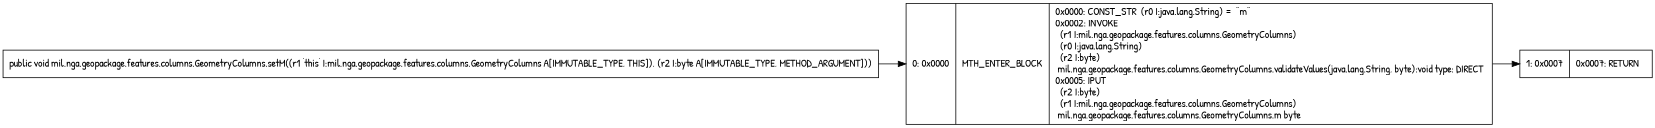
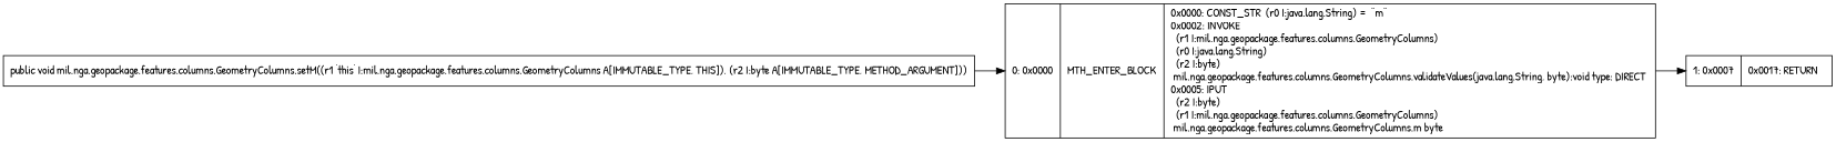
  digraph {
    rankdir=LR
    fontname="Patrick Hand"
    node [shape=record fontname="Patrick Hand"]
    edge [fontname="Patrick Hand"]
    n1 [label="{0\:\ 0x0000|MTH_ENTER_BLOCK\l|0x0000: CONST_STR  (r0 I:java.lang.String) =  \"m\" \l0x0002: INVOKE  \l  (r1 I:mil.nga.geopackage.features.columns.GeometryColumns)\l  (r0 I:java.lang.String)\l  (r2 I:byte)\l mil.nga.geopackage.features.columns.GeometryColumns.validateValues(java.lang.String, byte):void type: DIRECT \l0x0005: IPUT  \l  (r2 I:byte)\l  (r1 I:mil.nga.geopackage.features.columns.GeometryColumns)\l mil.nga.geopackage.features.columns.GeometryColumns.m byte \l}"]
-   n2 [label="{1\:\ 0x0007|0x0007: RETURN   \l}"]
+   n2 [label="{1\:\ 0x0007|0x0017: RETURN   \l}"]
    n3 [label="{public void mil.nga.geopackage.features.columns.GeometryColumns.setM((r1 'this' I:mil.nga.geopackage.features.columns.GeometryColumns A[IMMUTABLE_TYPE, THIS]), (r2 I:byte A[IMMUTABLE_TYPE, METHOD_ARGUMENT])) }"]
    n1 -> n2
    n3 -> n1
  }
